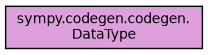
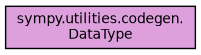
  digraph {
    rankdir=TB
-   n1 [color=black fillcolor=plum fontname=Helvetica fontsize=10 height=0.2 label="sympy.codegen.codegen.\lDataType" shape=record style=filled width=0.4]
+   n1 [color=black fillcolor=plum fontname=Helvetica fontsize=10 height=0.2 label="sympy.utilities.codegen.\lDataType" shape=record style=filled width=0.4]
  }
